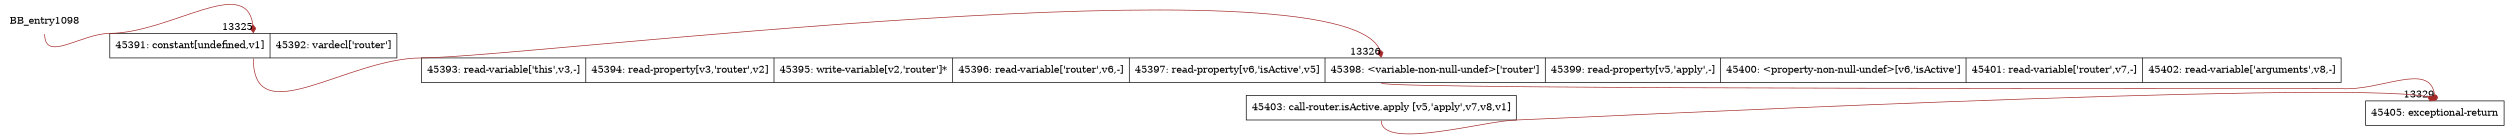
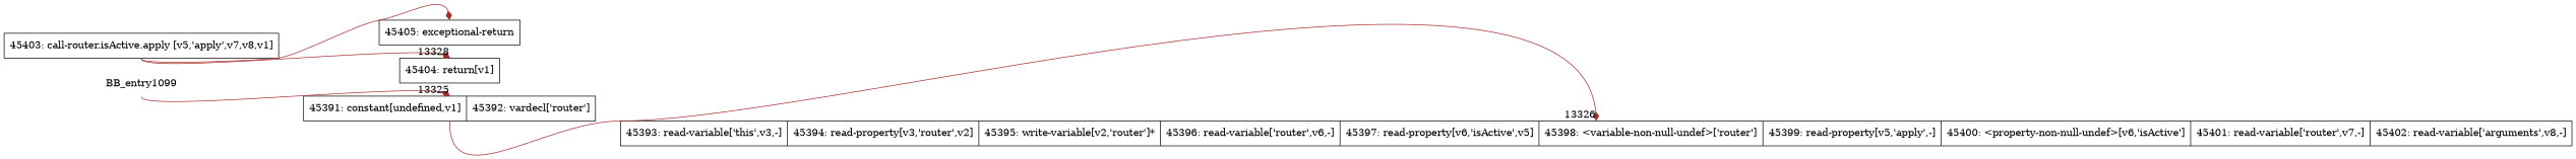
  digraph {
    rankdir=LR
    node [shape=record]
    edge [arrowhead=diamond color=brown headport=n tailport=s]
-   BB_entry1099 [shape=none label=BB_entry1098]
+   BB_entry1099 [shape=none]
    n2 [label="{45391: constant[undefined,v1]|45392: vardecl['router']}"]
    n3 [label="{45393: read-variable['this',v3,-]|45394: read-property[v3,'router',v2]|45395: write-variable[v2,'router']*|45396: read-variable['router',v6,-]|45397: read-property[v6,'isActive',v5]|45398: \<variable-non-null-undef\>['router']|45399: read-property[v5,'apply',-]|45400: \<property-non-null-undef\>[v6,'isActive']|45401: read-variable['router',v7,-]|45402: read-variable['arguments',v8,-]}"]
    n4 [label="{45405: exceptional-return}"]
    n5 [label="{45403: call-router.isActive.apply [v5,'apply',v7,v8,v1]}"]
+   n6 [label="{45404: return[v1]}"]
    BB_entry1099 -> n2 [headlabel="    13325"]
    n2 -> n3 [headlabel="      13326"]
-   n3 -> n4 [arrowhead=dot headlabel="      13329"]
    n5 -> n4
+   n5 -> n6 [headlabel="      13328"]
  }
